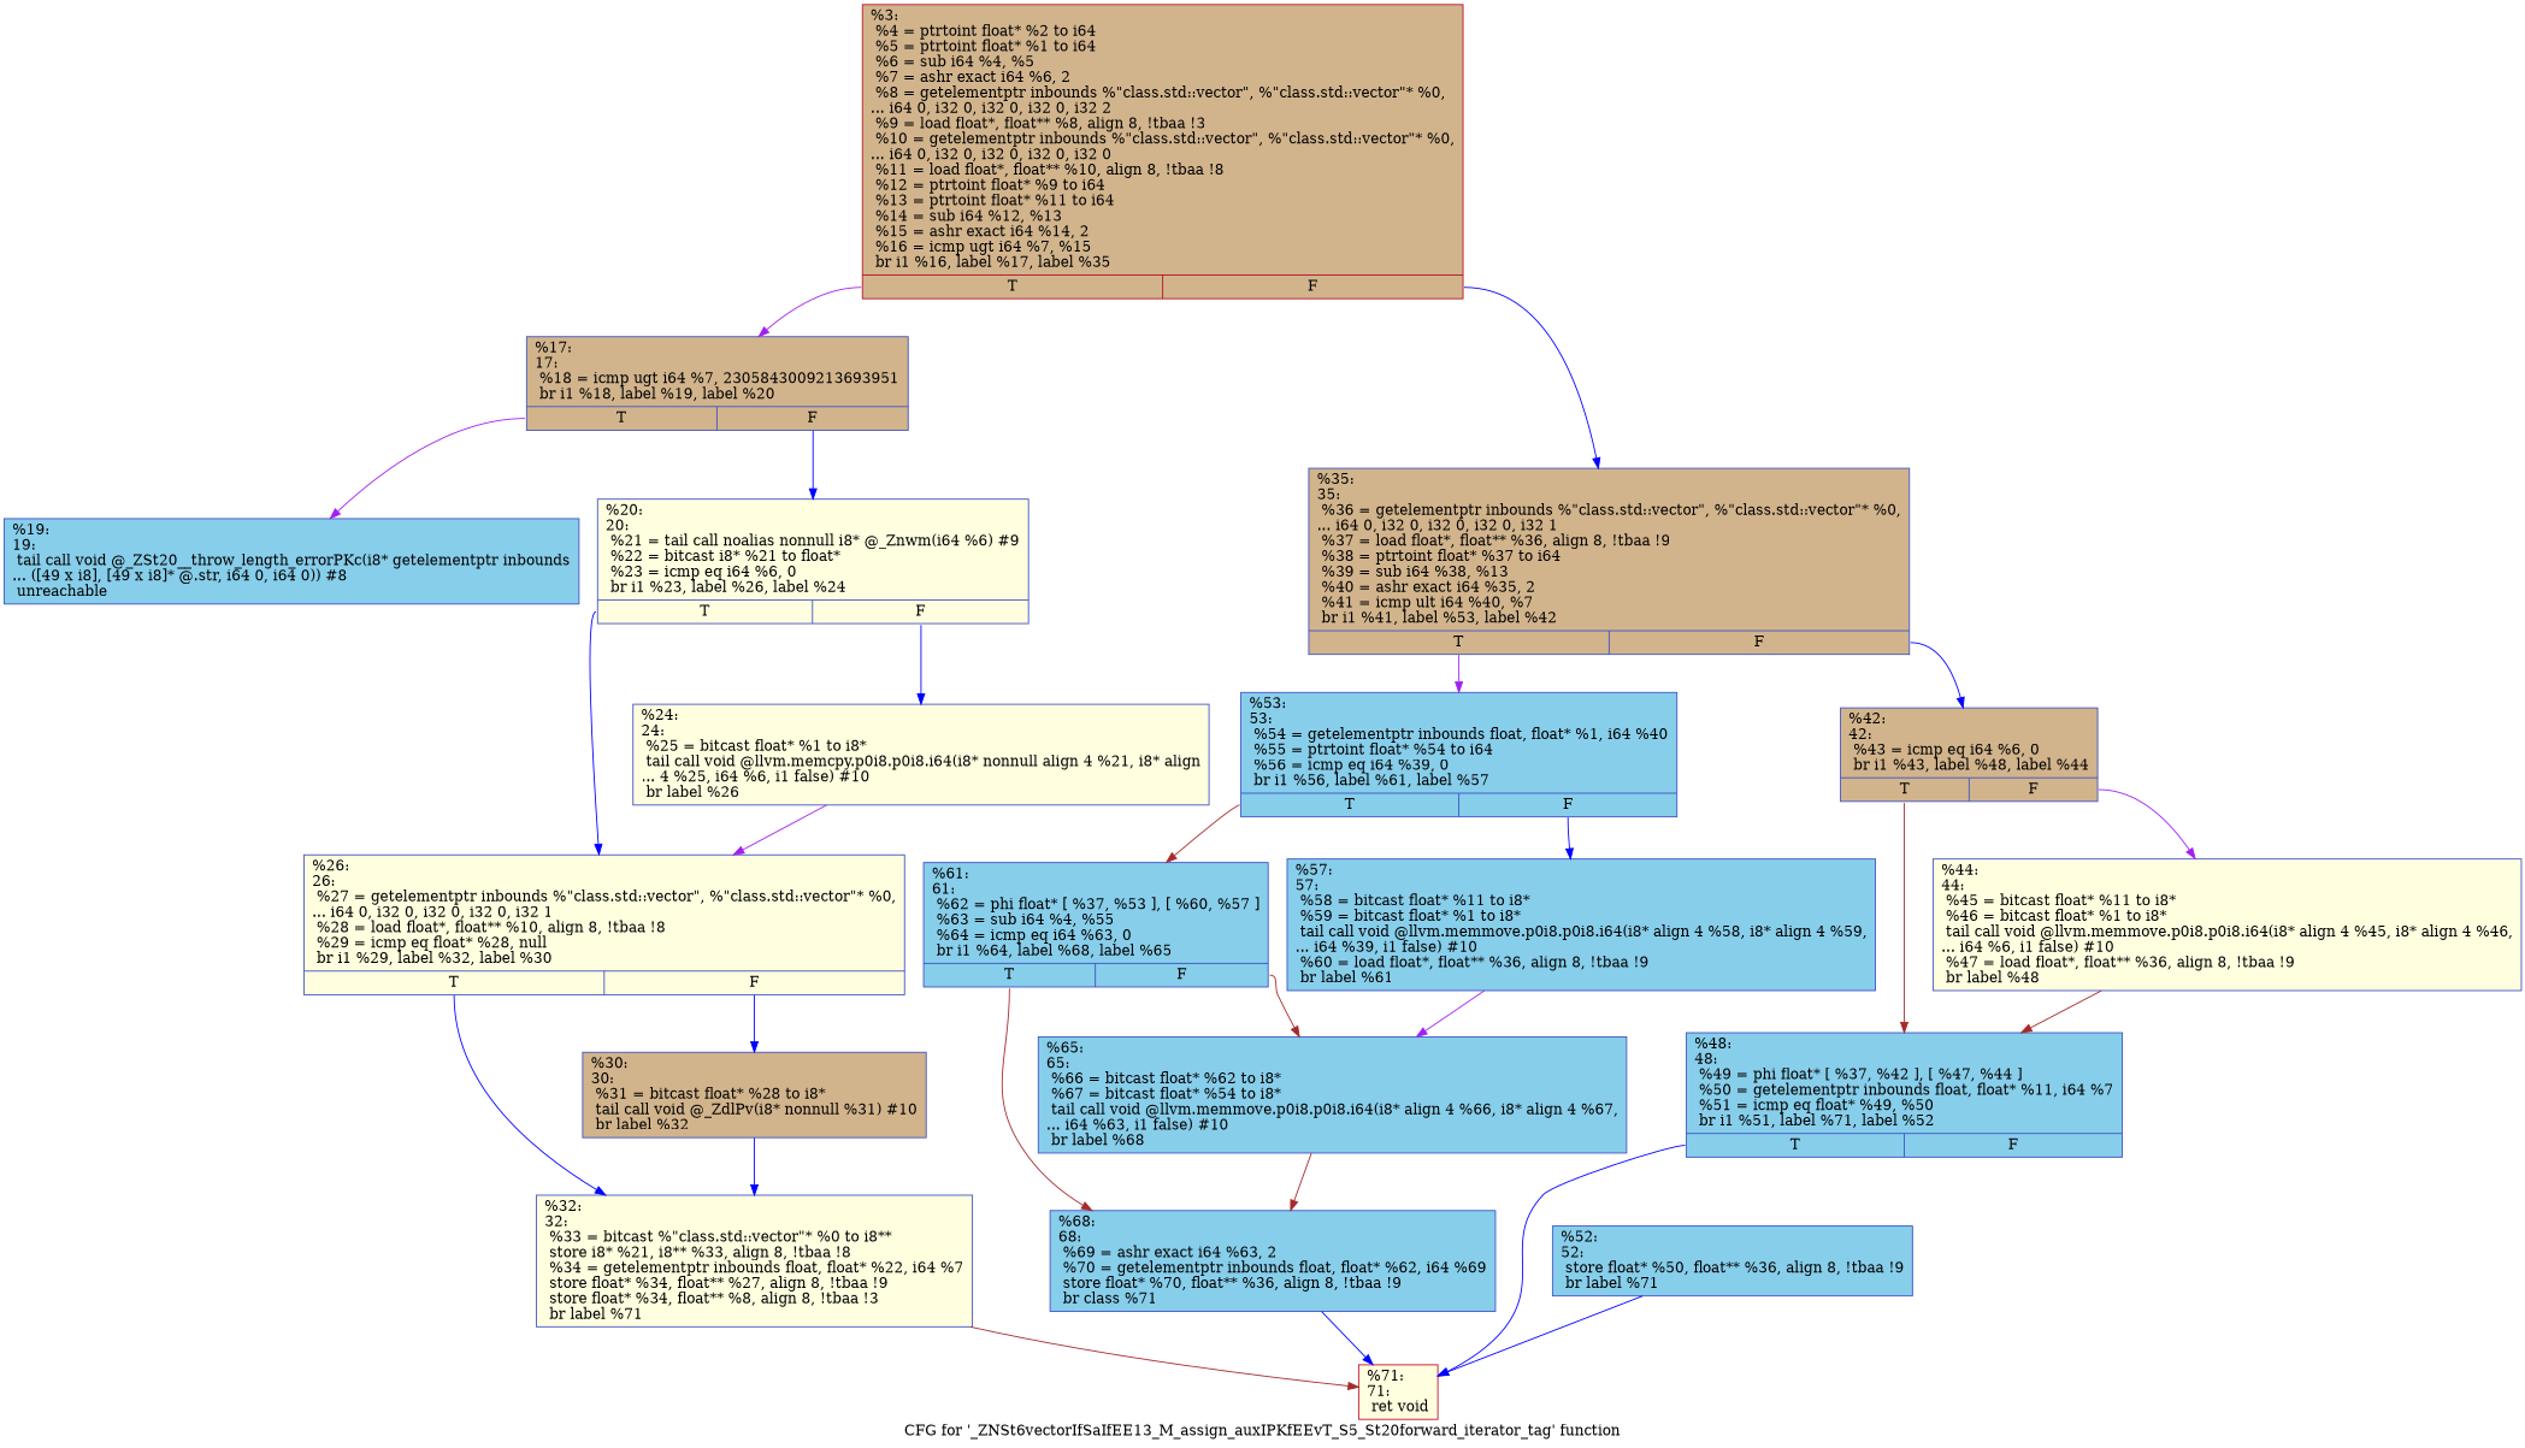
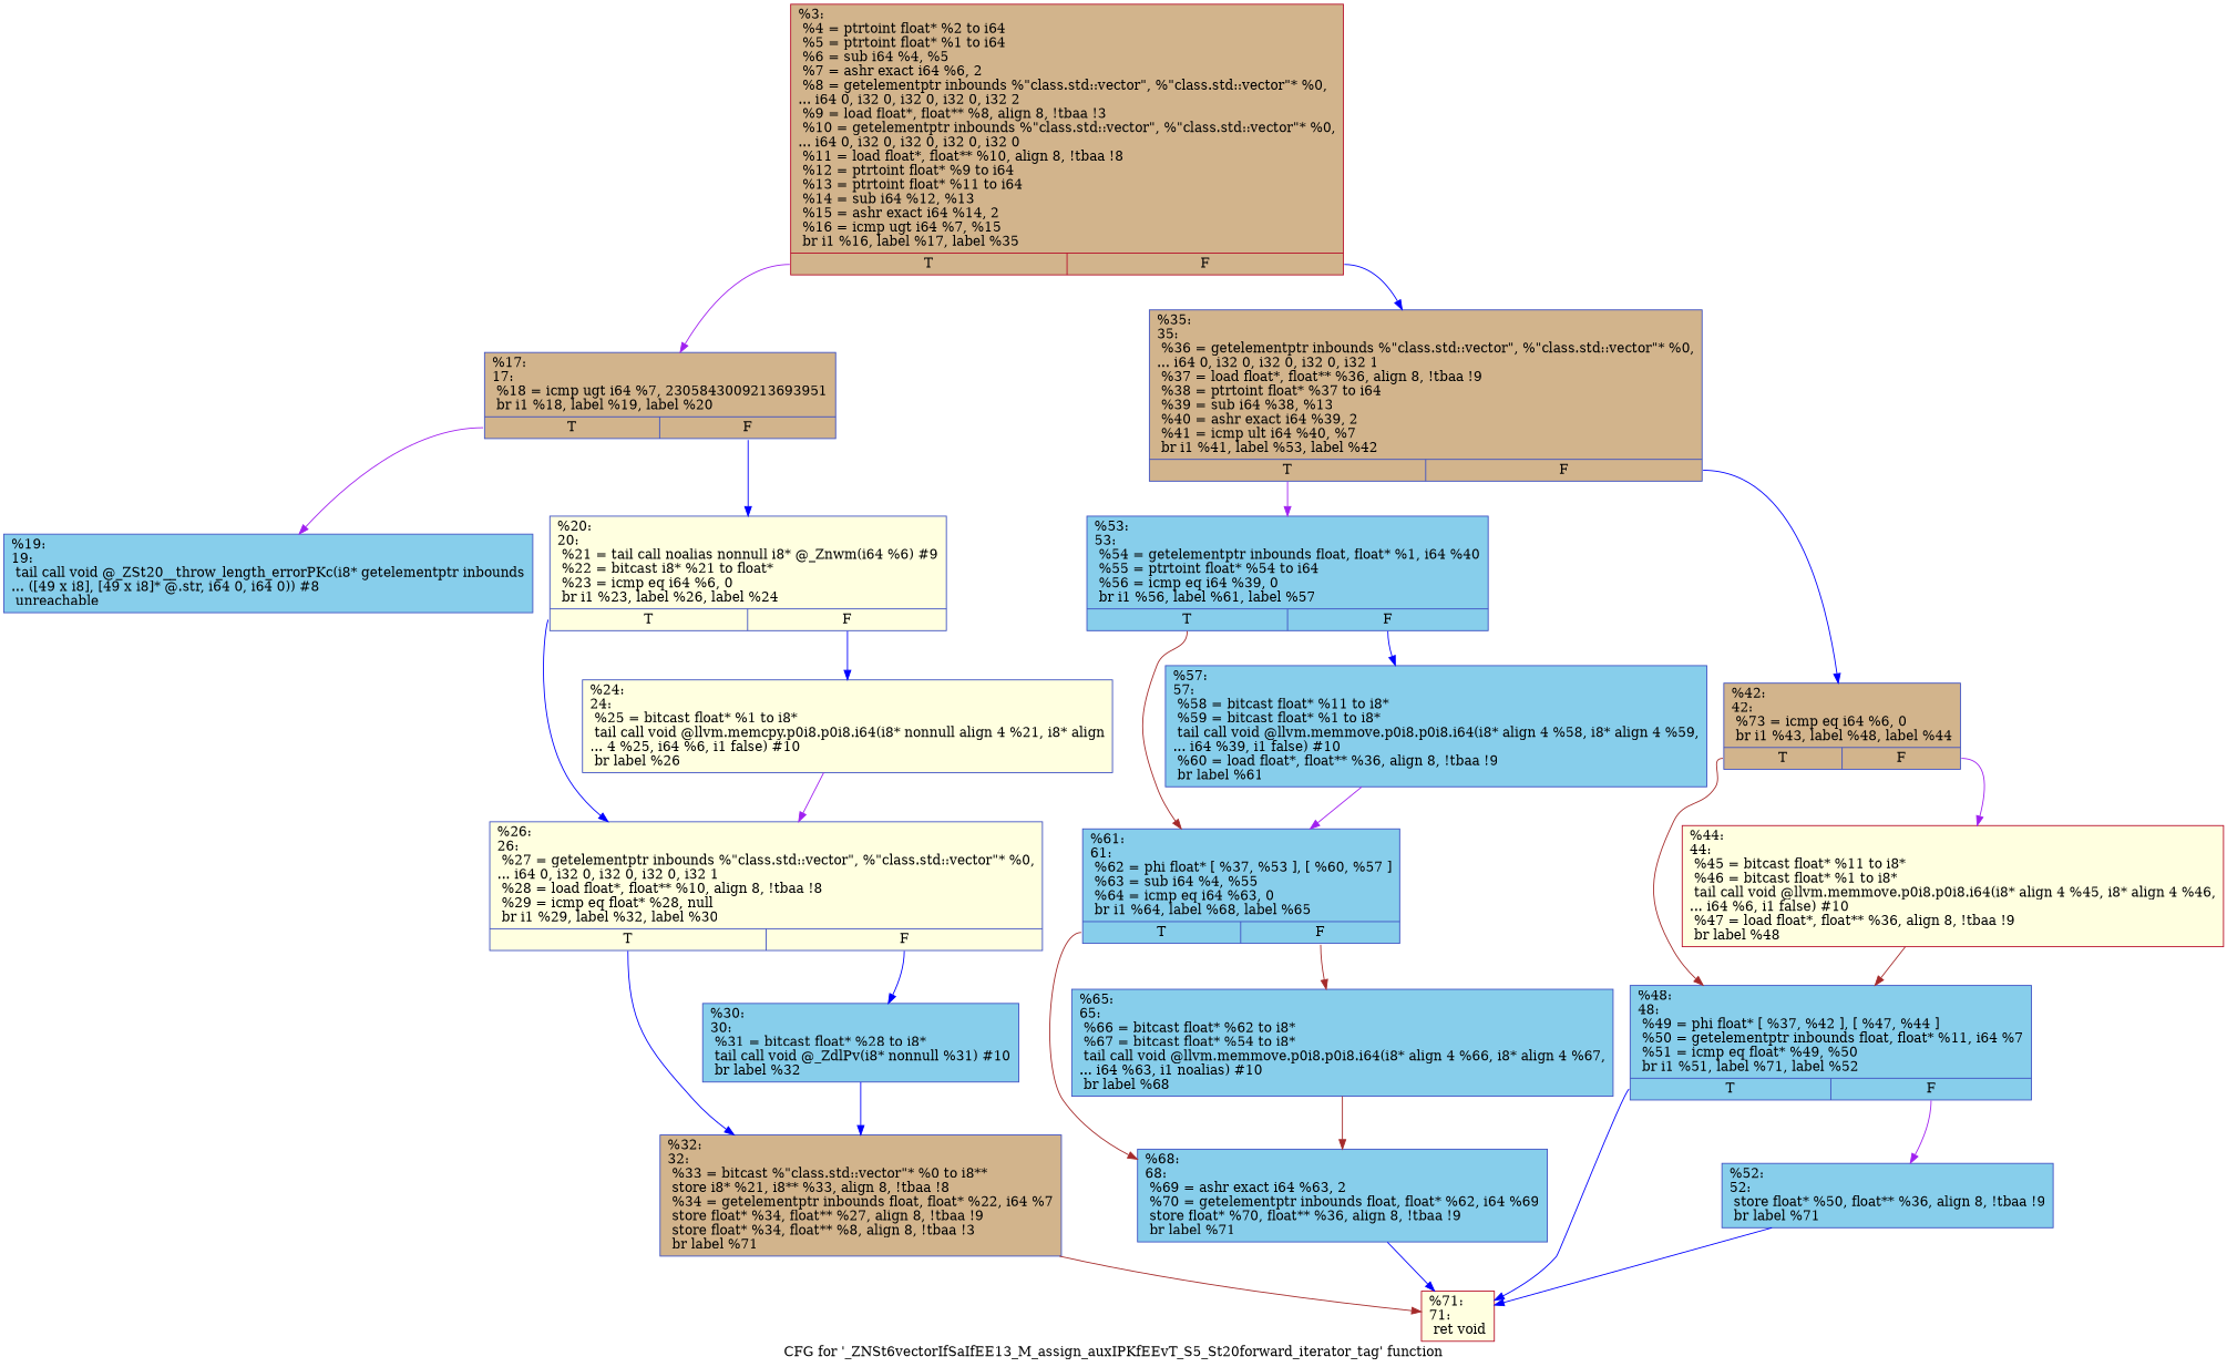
  digraph {
    label="CFG for '_ZNSt6vectorIfSaIfEE13_M_assign_auxIPKfEEvT_S5_St20forward_iterator_tag' function"
    node [color="#3d50c3ff" fillcolor=skyblue shape=record style=filled]
    edge [color=blue tailport=s0]
    n1 [color="#b70d28ff" fillcolor=tan label="{%3:\l  %4 = ptrtoint float* %2 to i64\l  %5 = ptrtoint float* %1 to i64\l  %6 = sub i64 %4, %5\l  %7 = ashr exact i64 %6, 2\l  %8 = getelementptr inbounds %\"class.std::vector\", %\"class.std::vector\"* %0,\l... i64 0, i32 0, i32 0, i32 0, i32 2\l  %9 = load float*, float** %8, align 8, !tbaa !3\l  %10 = getelementptr inbounds %\"class.std::vector\", %\"class.std::vector\"* %0,\l... i64 0, i32 0, i32 0, i32 0, i32 0\l  %11 = load float*, float** %10, align 8, !tbaa !8\l  %12 = ptrtoint float* %9 to i64\l  %13 = ptrtoint float* %11 to i64\l  %14 = sub i64 %12, %13\l  %15 = ashr exact i64 %14, 2\l  %16 = icmp ugt i64 %7, %15\l  br i1 %16, label %17, label %35\l|{<s0>T|<s1>F}}"]
    n2 [fillcolor=tan label="{%17:\l17:                                               \l  %18 = icmp ugt i64 %7, 2305843009213693951\l  br i1 %18, label %19, label %20\l|{<s0>T|<s1>F}}"]
-   n3 [fillcolor=tan label="{%35:\l35:                                               \l  %36 = getelementptr inbounds %\"class.std::vector\", %\"class.std::vector\"* %0,\l... i64 0, i32 0, i32 0, i32 0, i32 1\l  %37 = load float*, float** %36, align 8, !tbaa !9\l  %38 = ptrtoint float* %37 to i64\l  %39 = sub i64 %38, %13\l  %40 = ashr exact i64 %35, 2\l  %41 = icmp ult i64 %40, %7\l  br i1 %41, label %53, label %42\l|{<s0>T|<s1>F}}"]
+   n3 [fillcolor=tan label="{%35:\l35:                                               \l  %36 = getelementptr inbounds %\"class.std::vector\", %\"class.std::vector\"* %0,\l... i64 0, i32 0, i32 0, i32 0, i32 1\l  %37 = load float*, float** %36, align 8, !tbaa !9\l  %38 = ptrtoint float* %37 to i64\l  %39 = sub i64 %38, %13\l  %40 = ashr exact i64 %39, 2\l  %41 = icmp ult i64 %40, %7\l  br i1 %41, label %53, label %42\l|{<s0>T|<s1>F}}"]
    n4 [label="{%19:\l19:                                               \l  tail call void @_ZSt20__throw_length_errorPKc(i8* getelementptr inbounds\l... ([49 x i8], [49 x i8]* @.str, i64 0, i64 0)) #8\l  unreachable\l}"]
    n5 [fillcolor=lightyellow label="{%20:\l20:                                               \l  %21 = tail call noalias nonnull i8* @_Znwm(i64 %6) #9\l  %22 = bitcast i8* %21 to float*\l  %23 = icmp eq i64 %6, 0\l  br i1 %23, label %26, label %24\l|{<s0>T|<s1>F}}"]
    n6 [label="{%53:\l53:                                               \l  %54 = getelementptr inbounds float, float* %1, i64 %40\l  %55 = ptrtoint float* %54 to i64\l  %56 = icmp eq i64 %39, 0\l  br i1 %56, label %61, label %57\l|{<s0>T|<s1>F}}"]
-   n7 [fillcolor=tan label="{%42:\l42:                                               \l  %43 = icmp eq i64 %6, 0\l  br i1 %43, label %48, label %44\l|{<s0>T|<s1>F}}"]
+   n7 [fillcolor=tan label="{%42:\l42:                                               \l  %73 = icmp eq i64 %6, 0\l  br i1 %43, label %48, label %44\l|{<s0>T|<s1>F}}"]
    n8 [fillcolor=lightyellow label="{%26:\l26:                                               \l  %27 = getelementptr inbounds %\"class.std::vector\", %\"class.std::vector\"* %0,\l... i64 0, i32 0, i32 0, i32 0, i32 1\l  %28 = load float*, float** %10, align 8, !tbaa !8\l  %29 = icmp eq float* %28, null\l  br i1 %29, label %32, label %30\l|{<s0>T|<s1>F}}"]
    n9 [fillcolor=lightyellow label="{%24:\l24:                                               \l  %25 = bitcast float* %1 to i8*\l  tail call void @llvm.memcpy.p0i8.p0i8.i64(i8* nonnull align 4 %21, i8* align\l... 4 %25, i64 %6, i1 false) #10\l  br label %26\l}"]
    n10 [label="{%61:\l61:                                               \l  %62 = phi float* [ %37, %53 ], [ %60, %57 ]\l  %63 = sub i64 %4, %55\l  %64 = icmp eq i64 %63, 0\l  br i1 %64, label %68, label %65\l|{<s0>T|<s1>F}}"]
    n11 [label="{%57:\l57:                                               \l  %58 = bitcast float* %11 to i8*\l  %59 = bitcast float* %1 to i8*\l  tail call void @llvm.memmove.p0i8.p0i8.i64(i8* align 4 %58, i8* align 4 %59,\l... i64 %39, i1 false) #10\l  %60 = load float*, float** %36, align 8, !tbaa !9\l  br label %61\l}"]
    n12 [label="{%48:\l48:                                               \l  %49 = phi float* [ %37, %42 ], [ %47, %44 ]\l  %50 = getelementptr inbounds float, float* %11, i64 %7\l  %51 = icmp eq float* %49, %50\l  br i1 %51, label %71, label %52\l|{<s0>T|<s1>F}}"]
-   n13 [fillcolor=lightyellow label="{%44:\l44:                                               \l  %45 = bitcast float* %11 to i8*\l  %46 = bitcast float* %1 to i8*\l  tail call void @llvm.memmove.p0i8.p0i8.i64(i8* align 4 %45, i8* align 4 %46,\l... i64 %6, i1 false) #10\l  %47 = load float*, float** %36, align 8, !tbaa !9\l  br label %48\l}"]
-   n14 [fillcolor=lightyellow label="{%32:\l32:                                               \l  %33 = bitcast %\"class.std::vector\"* %0 to i8**\l  store i8* %21, i8** %33, align 8, !tbaa !8\l  %34 = getelementptr inbounds float, float* %22, i64 %7\l  store float* %34, float** %27, align 8, !tbaa !9\l  store float* %34, float** %8, align 8, !tbaa !3\l  br label %71\l}"]
-   n15 [fillcolor=tan label="{%30:\l30:                                               \l  %31 = bitcast float* %28 to i8*\l  tail call void @_ZdlPv(i8* nonnull %31) #10\l  br label %32\l}"]
+   n13 [color="#b70d28ff" fillcolor=lightyellow label="{%44:\l44:                                               \l  %45 = bitcast float* %11 to i8*\l  %46 = bitcast float* %1 to i8*\l  tail call void @llvm.memmove.p0i8.p0i8.i64(i8* align 4 %45, i8* align 4 %46,\l... i64 %6, i1 false) #10\l  %47 = load float*, float** %36, align 8, !tbaa !9\l  br label %48\l}"]
+   n14 [fillcolor=tan label="{%32:\l32:                                               \l  %33 = bitcast %\"class.std::vector\"* %0 to i8**\l  store i8* %21, i8** %33, align 8, !tbaa !8\l  %34 = getelementptr inbounds float, float* %22, i64 %7\l  store float* %34, float** %27, align 8, !tbaa !9\l  store float* %34, float** %8, align 8, !tbaa !3\l  br label %71\l}"]
+   n15 [label="{%30:\l30:                                               \l  %31 = bitcast float* %28 to i8*\l  tail call void @_ZdlPv(i8* nonnull %31) #10\l  br label %32\l}"]
    n16 [color="#b70d28ff" fillcolor=lightyellow label="{%71:\l71:                                               \l  ret void\l}"]
-   n17 [label="{%68:\l68:                                               \l  %69 = ashr exact i64 %63, 2\l  %70 = getelementptr inbounds float, float* %62, i64 %69\l  store float* %70, float** %36, align 8, !tbaa !9\l  br class %71\l}"]
-   n18 [label="{%65:\l65:                                               \l  %66 = bitcast float* %62 to i8*\l  %67 = bitcast float* %54 to i8*\l  tail call void @llvm.memmove.p0i8.p0i8.i64(i8* align 4 %66, i8* align 4 %67,\l... i64 %63, i1 false) #10\l  br label %68\l}"]
+   n17 [label="{%68:\l68:                                               \l  %69 = ashr exact i64 %63, 2\l  %70 = getelementptr inbounds float, float* %62, i64 %69\l  store float* %70, float** %36, align 8, !tbaa !9\l  br label %71\l}"]
+   n18 [label="{%65:\l65:                                               \l  %66 = bitcast float* %62 to i8*\l  %67 = bitcast float* %54 to i8*\l  tail call void @llvm.memmove.p0i8.p0i8.i64(i8* align 4 %66, i8* align 4 %67,\l... i64 %63, i1 noalias) #10\l  br label %68\l}"]
    n19 [label="{%52:\l52:                                               \l  store float* %50, float** %36, align 8, !tbaa !9\l  br label %71\l}"]
    n1 -> n2 [color=purple]
    n1 -> n3 [tailport=s1]
    n2 -> n4 [color=purple]
    n2 -> n5 [tailport=s1]
    n3 -> n6 [color=purple]
    n3 -> n7 [tailport=s1]
    n5 -> n8
    n5 -> n9 [tailport=s1]
    n6 -> n10 [color=brown]
    n6 -> n11 [tailport=s1]
    n7 -> n12 [color=brown]
    n7 -> n13 [color=purple tailport=s1]
    n8 -> n14
    n8 -> n15 [tailport=s1]
    n9 -> n8 [color=purple]
    n10 -> n17 [color=brown]
    n10 -> n18 [color=brown tailport=s1]
-   n11 -> n18 [color=purple]
+   n11 -> n10 [color=purple]
    n12 -> n16
+   n12 -> n19 [color=purple tailport=s1]
    n13 -> n12 [color=brown]
    n14 -> n16 [color=brown]
    n15 -> n14
    n17 -> n16
    n18 -> n17 [color=brown]
    n19 -> n16
  }
